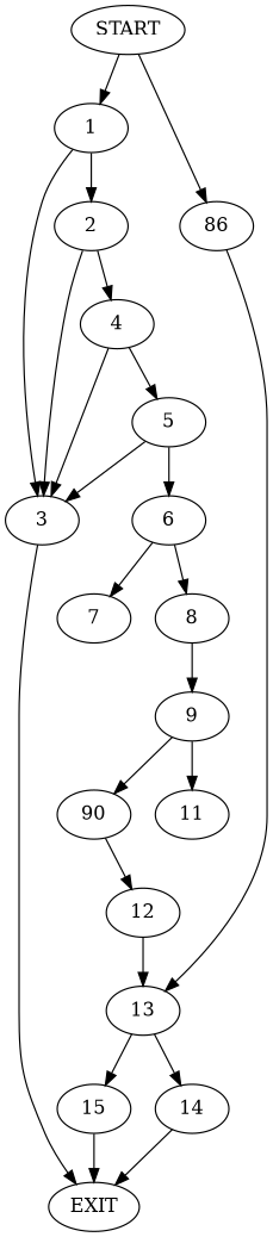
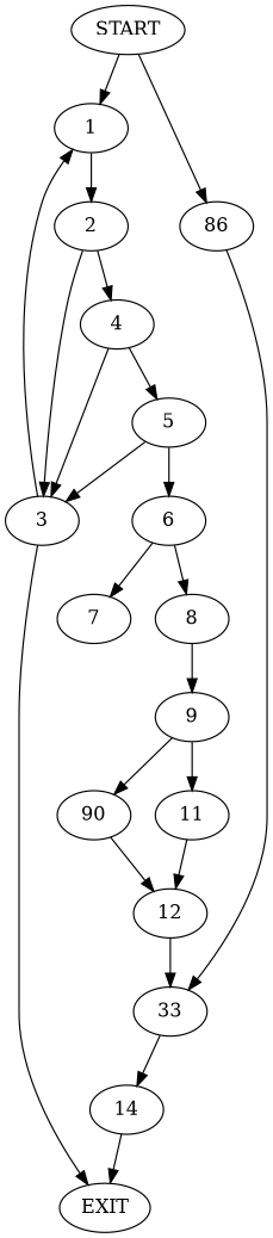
  digraph {
    n1 [label=START]
    1
    n3 [label=86]
    2
    3
-   13
+   13 [label=33]
    n7 [label=EXIT]
    4
    5
    6
    7
    8
    9
    n14 [label=90]
    11
    12
    14
-   15
    n1 -> 1
    n1 -> n3
    1 -> 2
-   1 -> 3
+   3 -> 1
    n3 -> 13
    2 -> 3
    2 -> 4
    3 -> n7
    13 -> 14
-   13 -> 15
    4 -> 3
    4 -> 5
    5 -> 3
    5 -> 6
    6 -> 7
    6 -> 8
    8 -> 9
    9 -> n14
    9 -> 11
    n14 -> 12
+   11 -> 12
    12 -> 13
    14 -> n7
-   15 -> n7
  }
